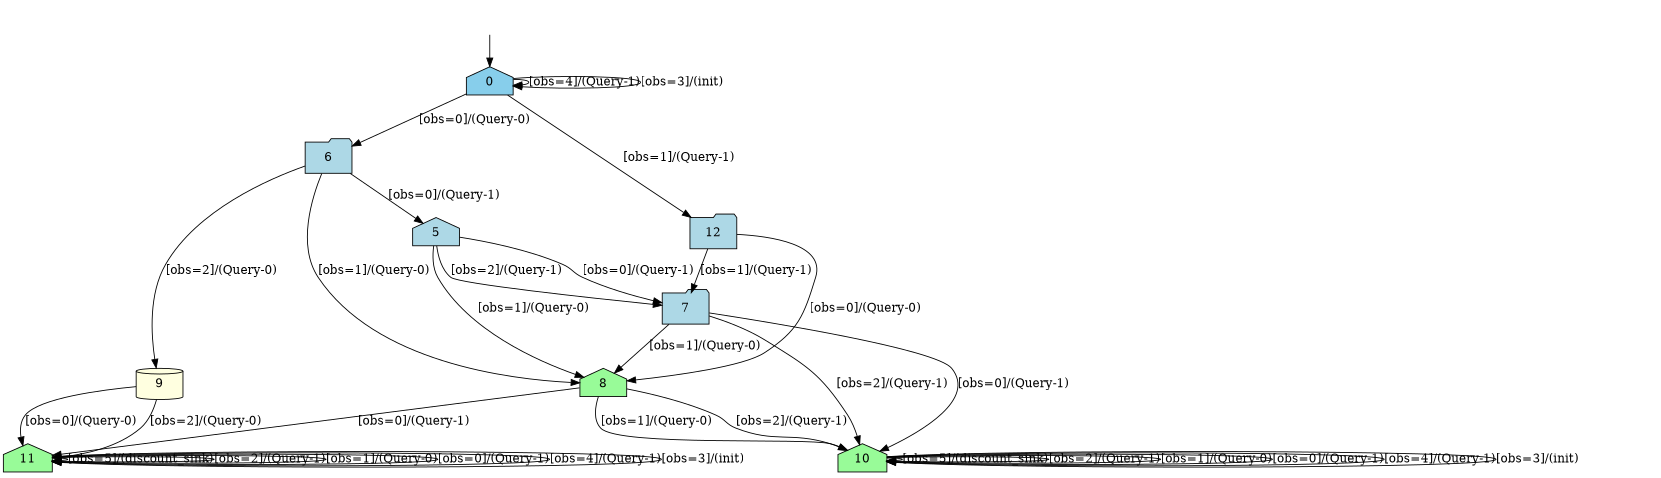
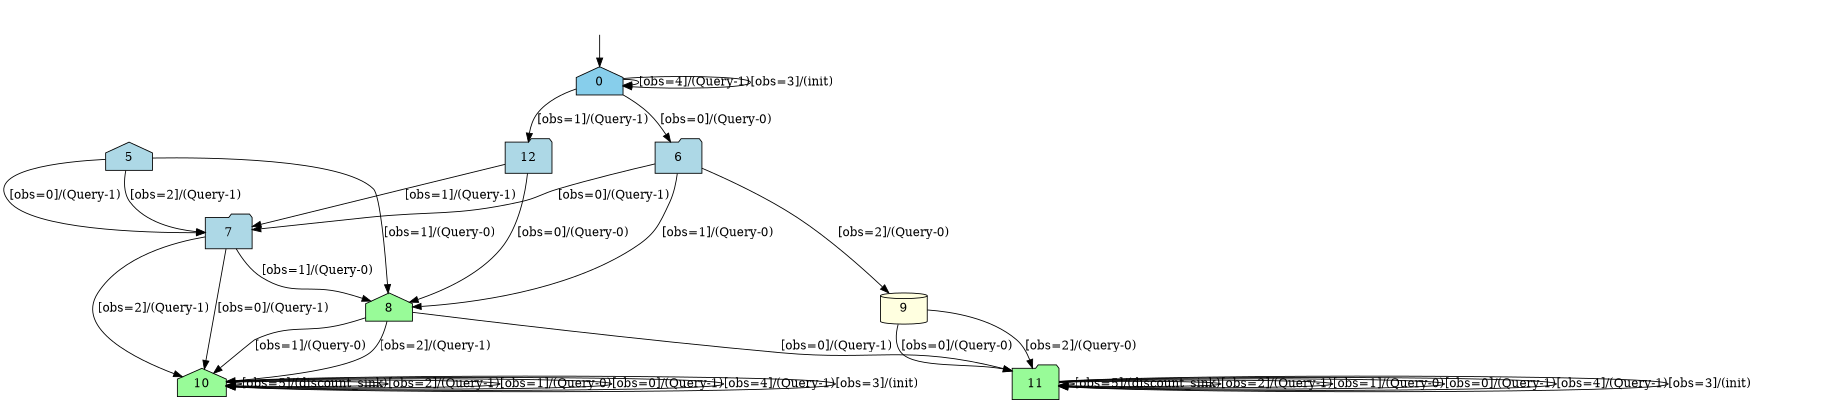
  digraph {
    node [fillcolor=lightblue shape=house style=filled]
    8 [fillcolor=palegreen]
    12 [shape=folder]
    7 [shape=folder]
    9 [fillcolor=lightyellow shape=cylinder]
-   11 [fillcolor=palegreen]
+   11 [fillcolor=palegreen shape=folder]
    10 [fillcolor=palegreen]
    6 [shape=folder]
    5
    0 [fillcolor=skyblue]
    __init [style=invis width=0 fillcolor="" shape=""]
    8 -> 11 [label="[obs=0]/(Query-1)"]
    8 -> 10 [label="[obs=2]/(Query-1)"]
    8 -> 10 [label="[obs=1]/(Query-0)"]
    12 -> 8 [label="[obs=0]/(Query-0)"]
    12 -> 7 [label="[obs=1]/(Query-1)"]
    7 -> 8 [label="[obs=1]/(Query-0)"]
    7 -> 10 [label="[obs=2]/(Query-1)"]
    7 -> 10 [label="[obs=0]/(Query-1)"]
    9 -> 11 [label="[obs=2]/(Query-0)"]
    9 -> 11 [label="[obs=0]/(Query-0)"]
    11 -> 11 [label="[obs=5]/(discount_sink)"]
    11 -> 11 [label="[obs=2]/(Query-1)"]
    11 -> 11 [label="[obs=1]/(Query-0)"]
    11 -> 11 [label="[obs=0]/(Query-1)"]
    11 -> 11 [label="[obs=4]/(Query-1)"]
    11 -> 11 [label="[obs=3]/(init)"]
    10 -> 10 [label="[obs=5]/(discount_sink)"]
    10 -> 10 [label="[obs=2]/(Query-1)"]
    10 -> 10 [label="[obs=1]/(Query-0)"]
    10 -> 10 [label="[obs=0]/(Query-1)"]
    10 -> 10 [label="[obs=4]/(Query-1)"]
    10 -> 10 [label="[obs=3]/(init)"]
    6 -> 8 [label="[obs=1]/(Query-0)"]
-   6 -> 5 [label="[obs=0]/(Query-1)"]
+   6 -> 7 [label="[obs=0]/(Query-1)"]
    6 -> 9 [label="[obs=2]/(Query-0)"]
    5 -> 8 [label="[obs=1]/(Query-0)"]
    5 -> 7 [label="[obs=2]/(Query-1)"]
    5 -> 7 [label="[obs=0]/(Query-1)"]
    0 -> 12 [label="[obs=1]/(Query-1)"]
    0 -> 6 [label="[obs=0]/(Query-0)"]
    0 -> 0 [label="[obs=4]/(Query-1)"]
    0 -> 0 [label="[obs=3]/(init)"]
    __init -> 0
  }
